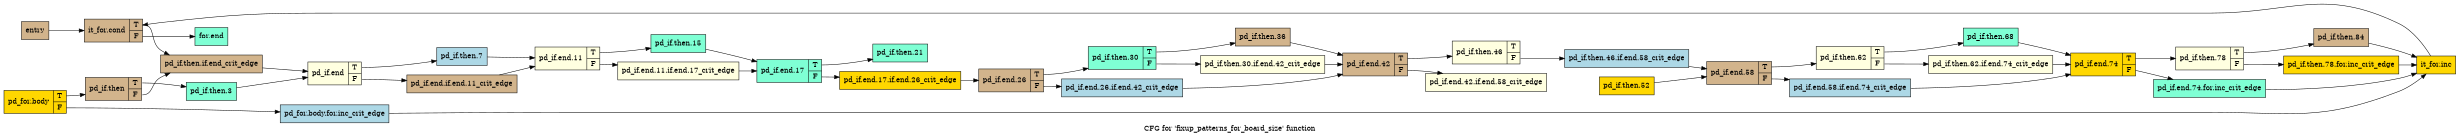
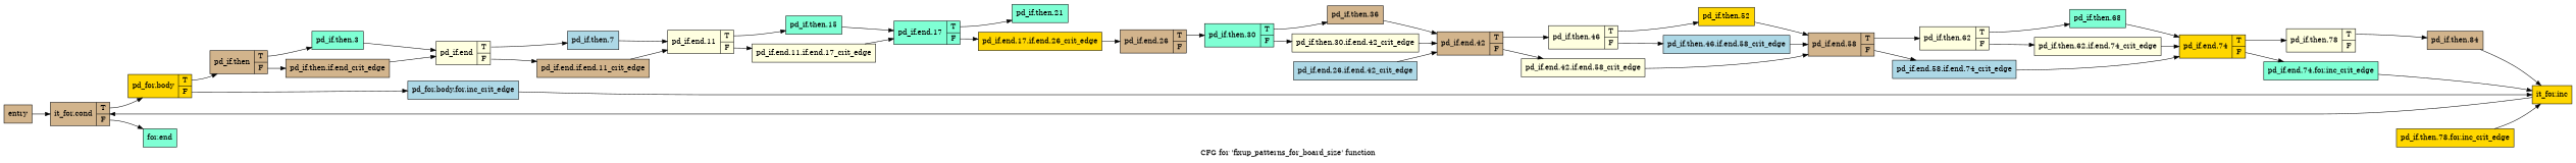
  digraph {
    label="CFG for 'fixup_patterns_for_board_size' function"
    rankdir=LR
    node [fillcolor=tan shape=record style=filled]
    n1 [label="{entry}"]
    n2 [label="{it_for.cond|{<s0>T|<s1>F}}"]
    n3 [fillcolor=gold label="{pd_for.body|{<s0>T|<s1>F}}"]
    n4 [fillcolor=aquamarine label="{for.end}"]
    n5 [label="{pd_if.then|{<s0>T|<s1>F}}"]
    n6 [fillcolor=lightblue label="{pd_for.body.for.inc_crit_edge}"]
    n7 [fillcolor=aquamarine label="{pd_if.then.3}"]
    n8 [label="{pd_if.then.if.end_crit_edge}"]
    n9 [fillcolor=gold label="{it_for.inc}"]
    n10 [fillcolor=lightyellow label="{pd_if.end|{<s0>T|<s1>F}}"]
    n11 [fillcolor=lightblue label="{pd_if.then.7}"]
    n12 [label="{pd_if.end.if.end.11_crit_edge}"]
    n13 [fillcolor=lightyellow label="{pd_if.end.11|{<s0>T|<s1>F}}"]
    n14 [fillcolor=aquamarine label="{pd_if.then.15}"]
    n15 [fillcolor=lightyellow label="{pd_if.end.11.if.end.17_crit_edge}"]
    n16 [fillcolor=aquamarine label="{pd_if.end.17|{<s0>T|<s1>F}}"]
    n17 [fillcolor=aquamarine label="{pd_if.then.21}"]
    n18 [fillcolor=gold label="{pd_if.end.17.if.end.26_crit_edge}"]
    n19 [label="{pd_if.end.26|{<s0>T|<s1>F}}"]
    n20 [fillcolor=aquamarine label="{pd_if.then.30|{<s0>T|<s1>F}}"]
    n21 [fillcolor=lightblue label="{pd_if.end.26.if.end.42_crit_edge}"]
    n22 [label="{pd_if.then.36}"]
    n23 [fillcolor=lightyellow label="{pd_if.then.30.if.end.42_crit_edge}"]
    n24 [label="{pd_if.end.42|{<s0>T|<s1>F}}"]
    n25 [fillcolor=lightyellow label="{pd_if.then.46|{<s0>T|<s1>F}}"]
    n26 [fillcolor=lightyellow label="{pd_if.end.42.if.end.58_crit_edge}"]
    n27 [fillcolor=gold label="{pd_if.then.52}"]
    n28 [fillcolor=lightblue label="{pd_if.then.46.if.end.58_crit_edge}"]
    n29 [label="{pd_if.end.58|{<s0>T|<s1>F}}"]
    n30 [fillcolor=lightyellow label="{pd_if.then.62|{<s0>T|<s1>F}}"]
    n31 [fillcolor=lightblue label="{pd_if.end.58.if.end.74_crit_edge}"]
    n32 [fillcolor=aquamarine label="{pd_if.then.68}"]
    n33 [fillcolor=lightyellow label="{pd_if.then.62.if.end.74_crit_edge}"]
    n34 [fillcolor=gold label="{pd_if.end.74|{<s0>T|<s1>F}}"]
    n35 [fillcolor=lightyellow label="{pd_if.then.78|{<s0>T|<s1>F}}"]
    n36 [fillcolor=aquamarine label="{pd_if.end.74.for.inc_crit_edge}"]
    n37 [label="{pd_if.then.84}"]
    n38 [fillcolor=gold label="{pd_if.then.78.for.inc_crit_edge}"]
    n1 -> n2
-   n2 -> n8 [tailport=s0]
+   n2 -> n3 [tailport=s0]
    n2 -> n4 [tailport=s1]
    n3 -> n5 [tailport=s0]
    n3 -> n6 [tailport=s1]
    n5 -> n7 [tailport=s0]
    n5 -> n8 [tailport=s1]
    n6 -> n9
    n7 -> n10
    n8 -> n10
    n9 -> n2
    n10 -> n11 [tailport=s0]
    n10 -> n12 [tailport=s1]
    n11 -> n13
    n12 -> n13
    n13 -> n14 [tailport=s0]
    n13 -> n15 [tailport=s1]
    n14 -> n16
    n15 -> n16
    n16 -> n17 [tailport=s0]
    n16 -> n18 [tailport=s1]
    n18 -> n19
    n19 -> n20 [tailport=s0]
-   n19 -> n21 [tailport=s1]
    n20 -> n22 [tailport=s0]
    n20 -> n23 [tailport=s1]
    n21 -> n24
    n22 -> n24
    n23 -> n24
    n24 -> n25 [tailport=s0]
    n24 -> n26 [tailport=s1]
+   n25 -> n27 [tailport=s0]
    n25 -> n28 [tailport=s1]
+   n26 -> n29
    n27 -> n29
    n28 -> n29
    n29 -> n30 [tailport=s0]
    n29 -> n31 [tailport=s1]
    n30 -> n32 [tailport=s0]
    n30 -> n33 [tailport=s1]
    n31 -> n34
    n32 -> n34
    n33 -> n34
    n34 -> n35 [tailport=s0]
    n34 -> n36 [tailport=s1]
    n35 -> n37 [tailport=s0]
-   n35 -> n38 [tailport=s1]
    n36 -> n9
    n37 -> n9
    n38 -> n9
  }
